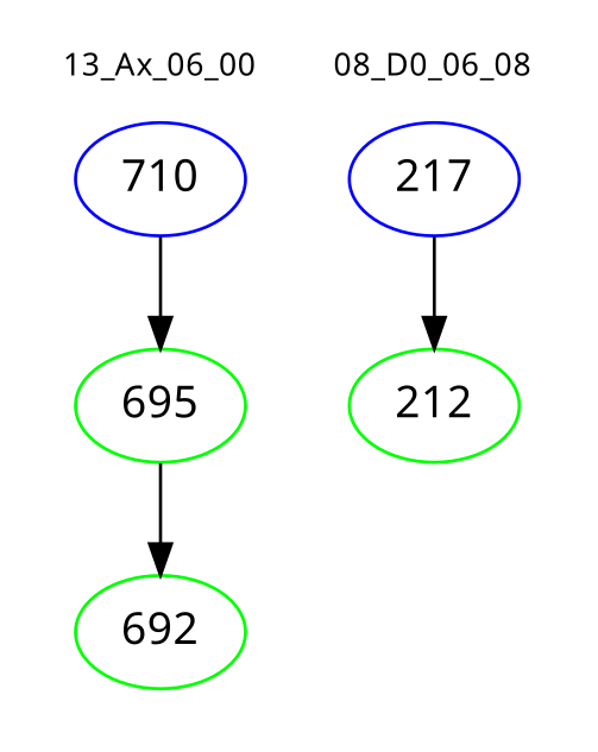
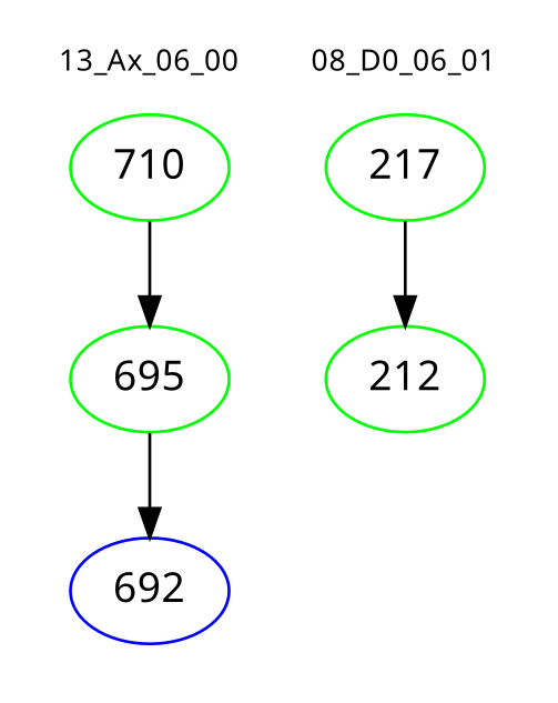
  digraph {
    fontname="Noto Sans"
    node [color=green fontname="Noto Sans"]
    edge [color=black fontname="Noto Sans"]
-   n1 [color=blue label=710]
+   n1 [label=710]
    n2 [label=695]
-   n3 [label=692]
-   n4 [color=blue label=217]
+   n3 [color=blue label=692]
+   n4 [label=217]
    n5 [label=212]
    subgraph cluster_1 {
      color=white
      fontsize=10
      label="13_Ax_06_00"
      n1
      n2
      n3
    }
    subgraph cluster_2 {
      color=white
      fontsize=10
-     label="08_D0_06_08"
+     label="08_D0_06_01"
      n4
      n5
    }
    n1 -> n2
    n2 -> n3
    n4 -> n5
  }
